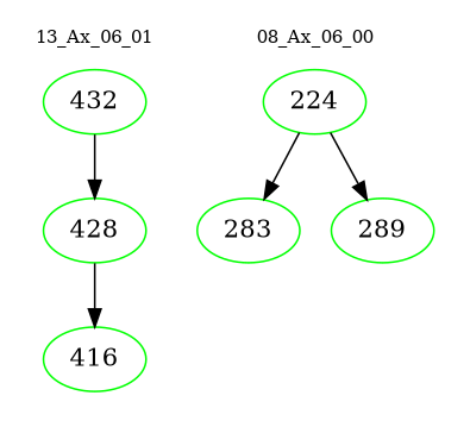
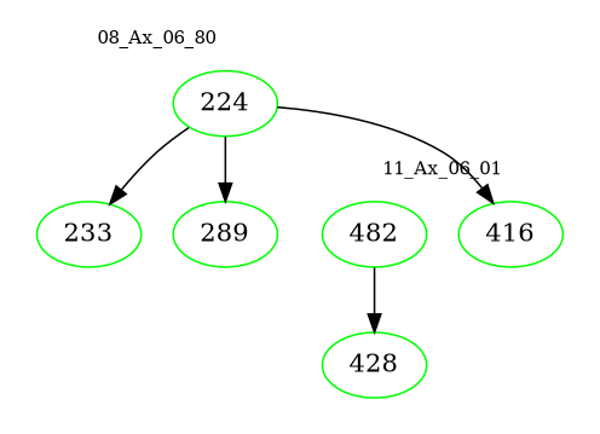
  digraph {
    node [color=green]
    edge [color=black]
    n1 [label=428]
    n2 [label=416]
-   n3 [label=432]
+   n3 [label=482]
    n4 [label=224]
-   n5 [label=283]
+   n5 [label=233]
    n6 [label=289]
    subgraph cluster_1 {
      color=white
      fontsize=10
-     label="13_Ax_06_01"
+     label="11_Ax_06_01"
      n1
      n2
      n3
    }
    subgraph cluster_2 {
      color=white
      fontsize=10
-     label="08_Ax_06_00"
+     label="08_Ax_06_80"
      n4
      n5
      n6
    }
-   n1 -> n2
+   n4 -> n2
    n3 -> n1
    n4 -> n5
    n4 -> n6
  }
